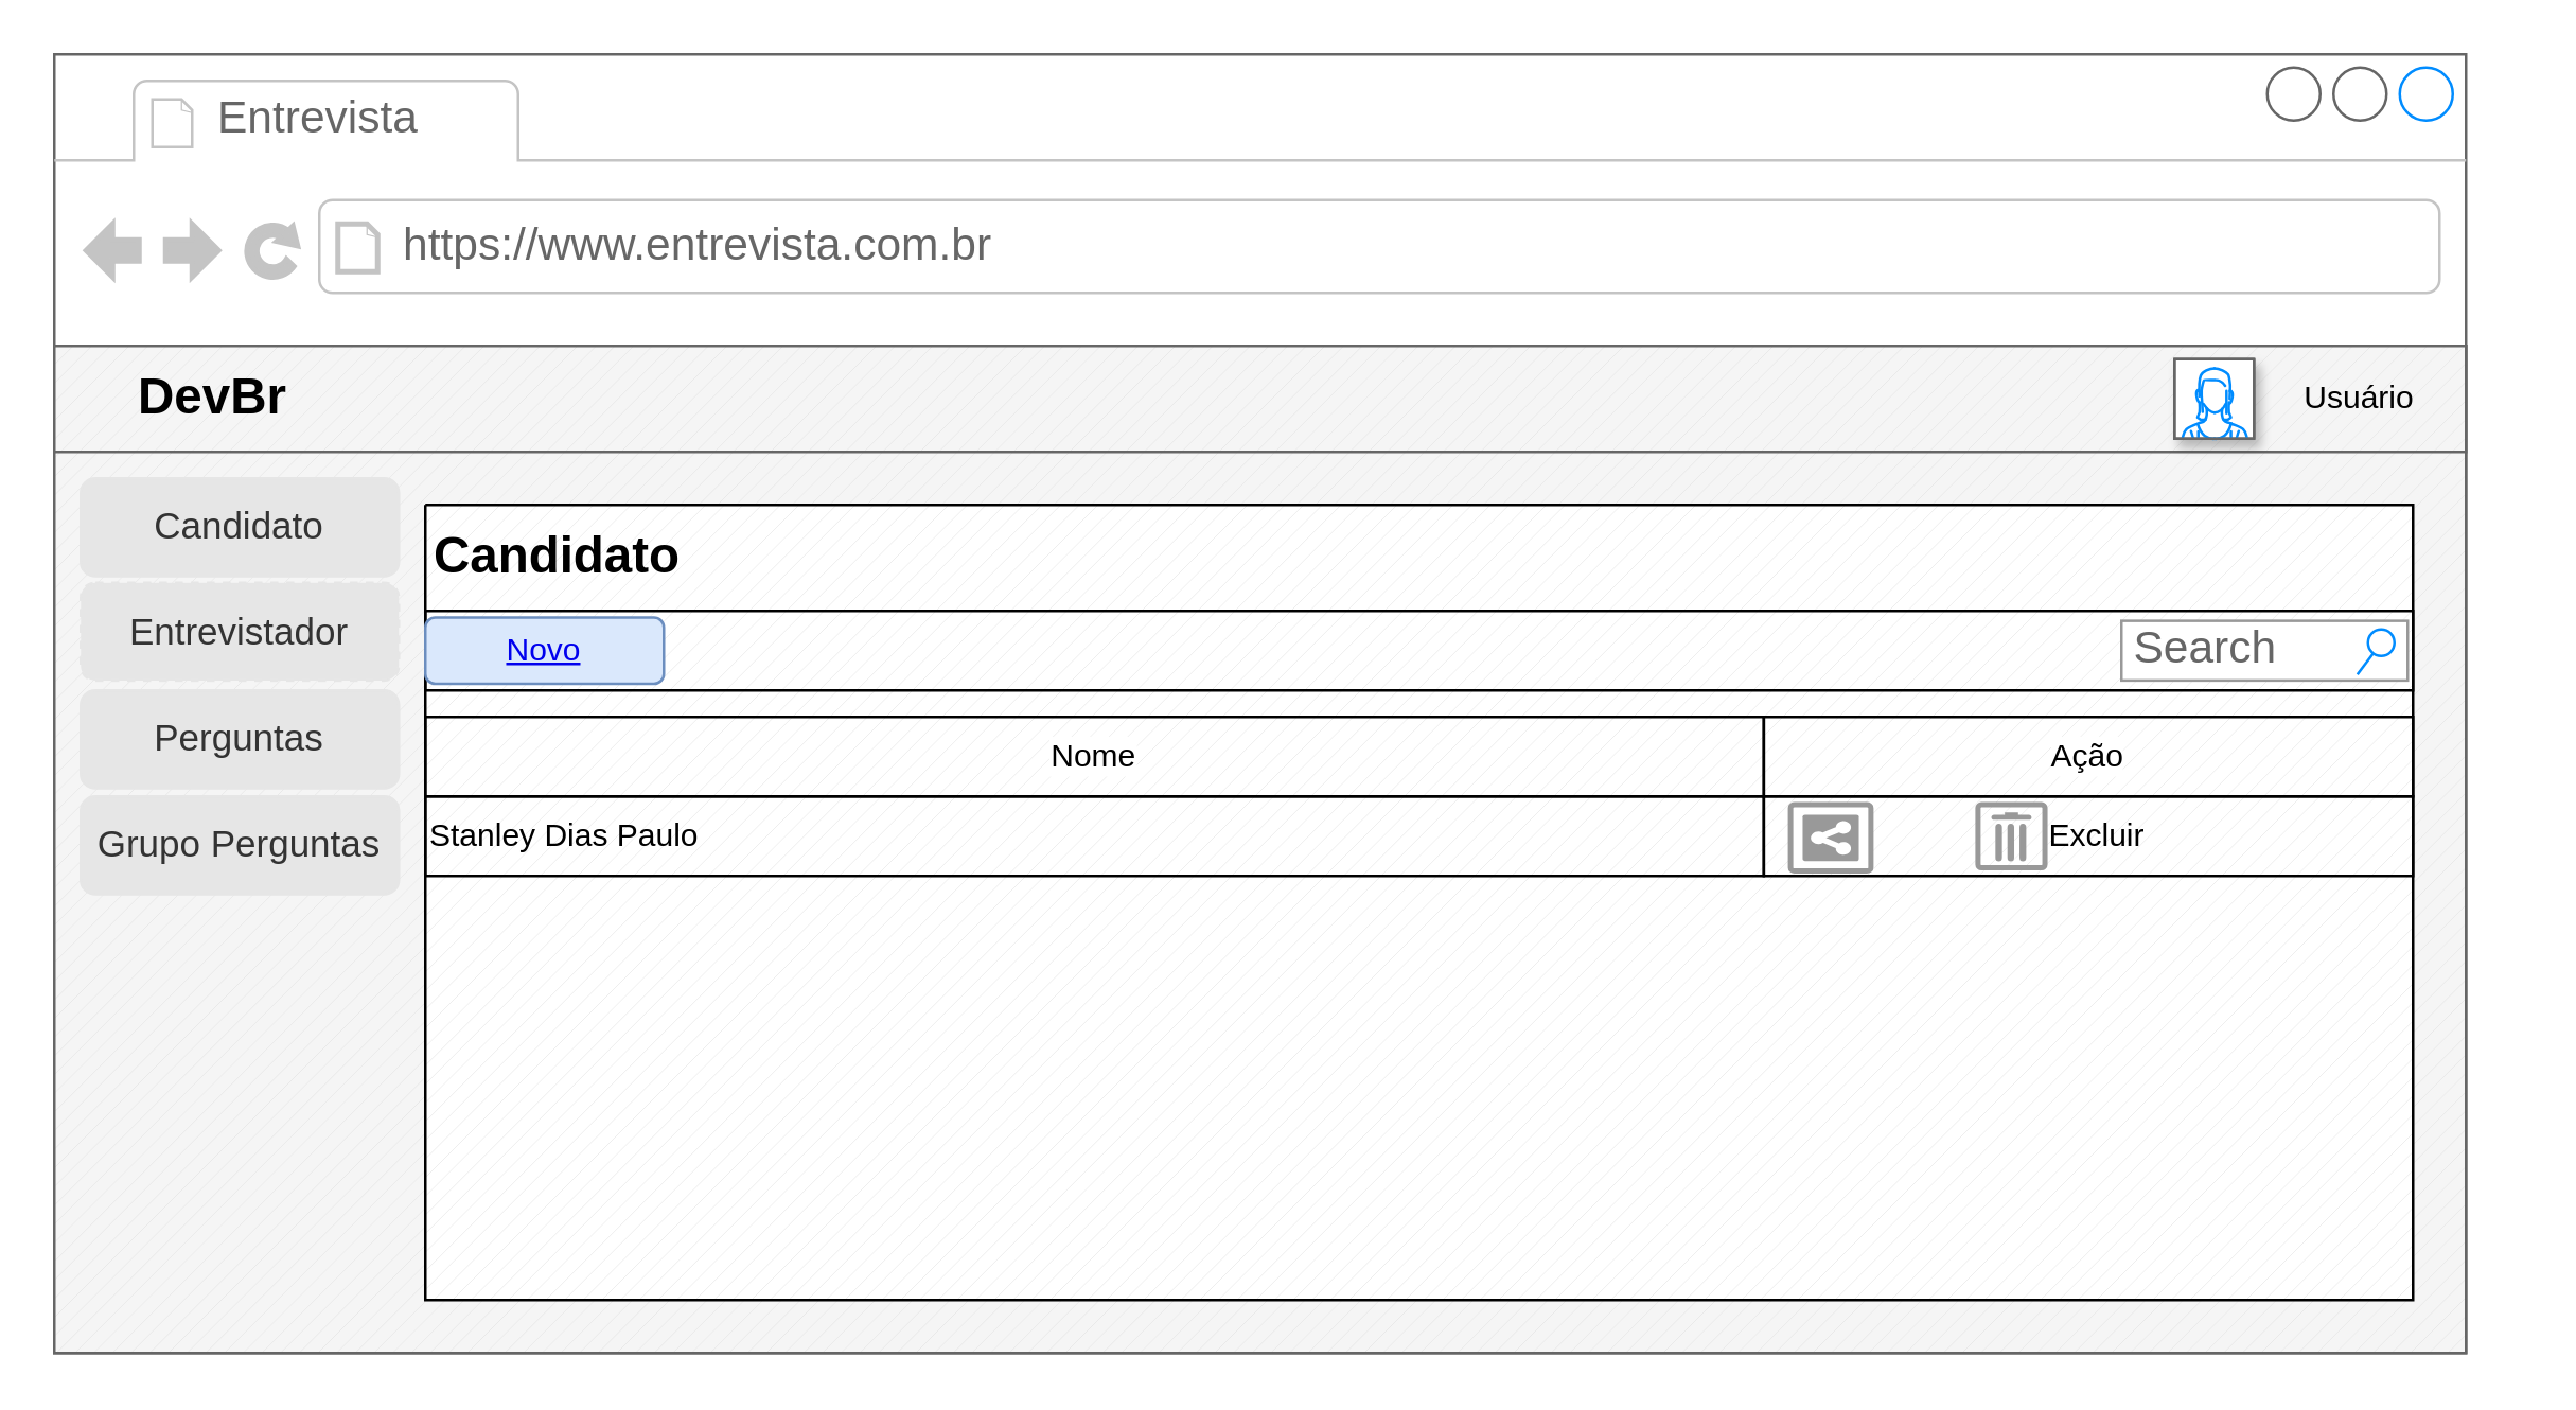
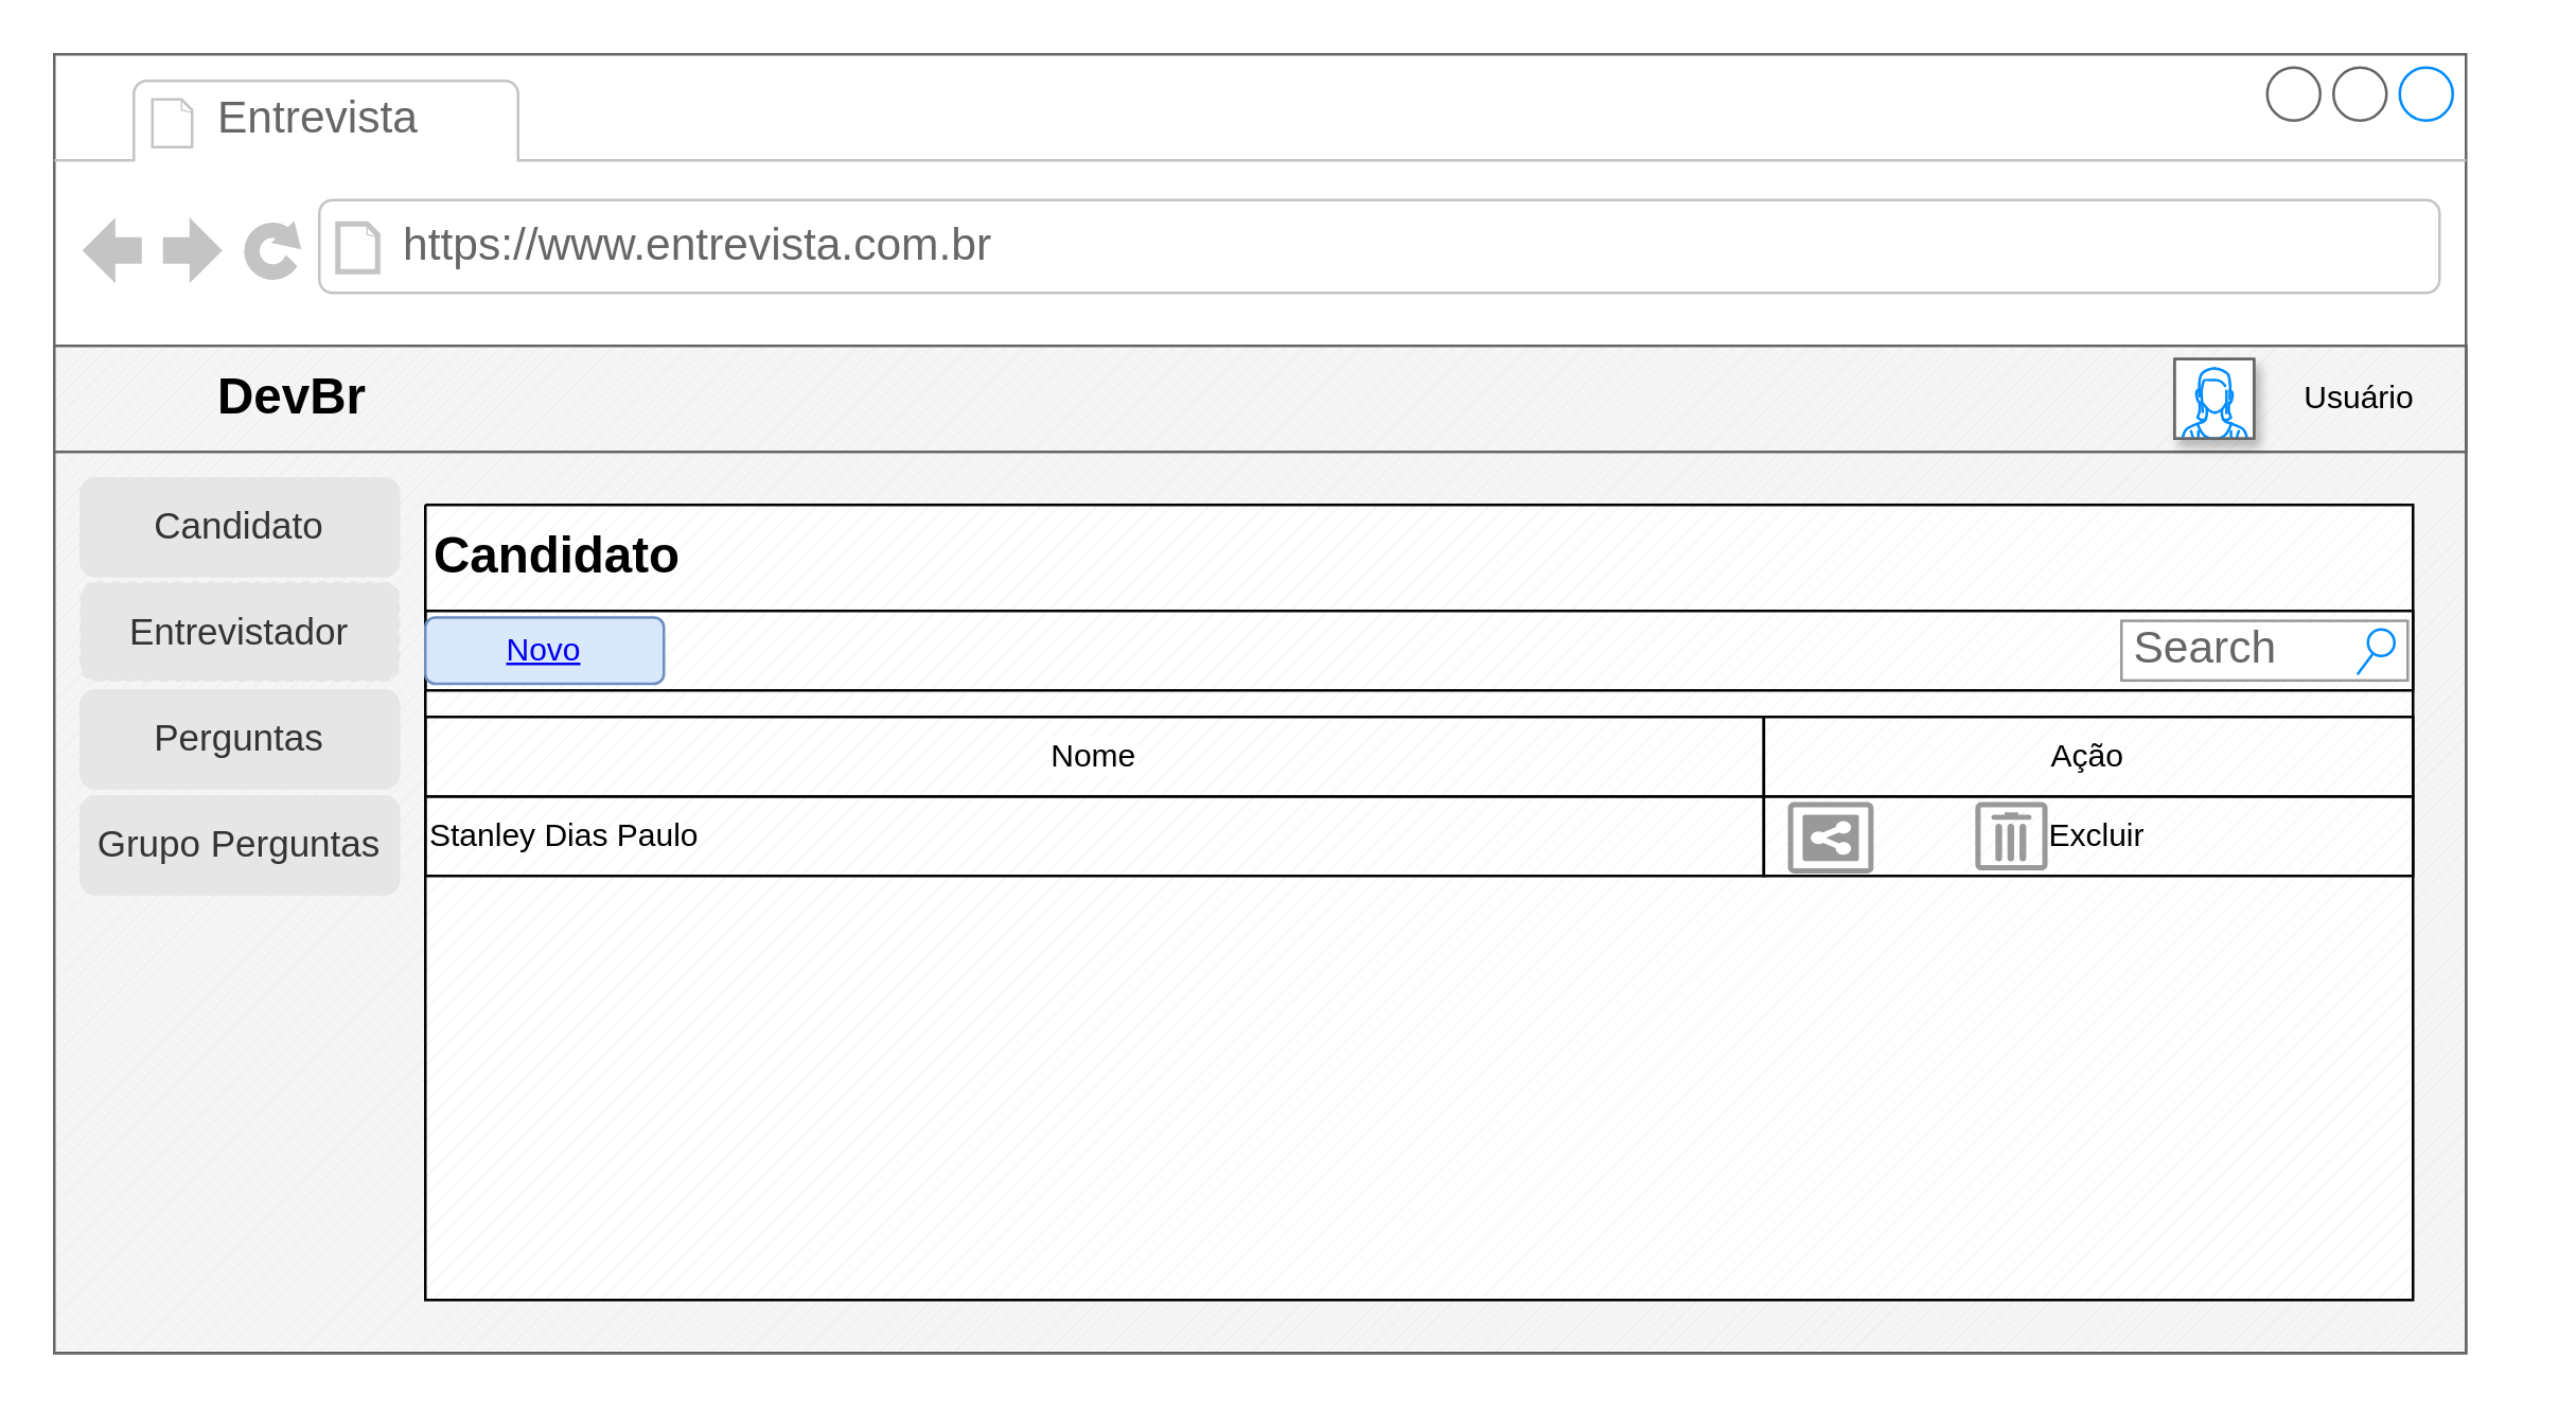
  <mxCell id="0" />
  <mxCell id="1" parent="0" />
  <mxCell id="2" value="" style="strokeWidth=1;shadow=0;dashed=0;align=center;html=1;shape=mxgraph.mockup.containers.browserWindow;rSize=0;strokeColor=#666666;strokeColor2=#008cff;strokeColor3=#c4c4c4;mainText=,;recursiveResize=0;" parent="1" vertex="1"><mxGeometry y="20" width="910" height="490" as="geometry" x="20" /></mxCell>
  <mxCell id="3" value="" style="verticalLabelPosition=bottom;verticalAlign=top;html=1;shape=mxgraph.basic.patternFillRect;fillStyle=diag;step=5;fillStrokeWidth=0.2;fillStrokeColor=#dddddd;fillColor=#f5f5f5;fontColor=#333333;strokeColor=#666666;" vertex="1" parent="2"><mxGeometry y="110" width="910" height="380" as="geometry" /></mxCell>
  <mxCell id="4" value="" style="verticalLabelPosition=bottom;verticalAlign=top;html=1;shape=mxgraph.basic.patternFillRect;fillStyle=diag;step=5;fillStrokeWidth=0.2;fillStrokeColor=#dddddd;" vertex="1" parent="2"><mxGeometry x="140" y="170" width="750" height="300" as="geometry" /></mxCell>
  <mxCell id="5" value="Entrevista" style="strokeWidth=1;shadow=0;dashed=0;align=center;html=1;shape=mxgraph.mockup.containers.anchor;fontSize=17;fontColor=#666666;align=left;" parent="2" vertex="1"><mxGeometry x="60" y="12" width="110" height="26" as="geometry" /></mxCell>
  <mxCell id="6" value="https://www.entrevista.com.br" style="strokeWidth=1;shadow=0;dashed=0;align=center;html=1;shape=mxgraph.mockup.containers.anchor;rSize=0;fontSize=17;fontColor=#666666;align=left;" parent="2" vertex="1"><mxGeometry x="130" y="60" width="250" height="26" as="geometry" /></mxCell>
  <mxCell id="7" value="" style="rounded=0;whiteSpace=wrap;html=1;strokeColor=default;fillColor=none;" parent="2" vertex="1"><mxGeometry x="140" y="210" width="750" height="30" as="geometry" /></mxCell>
  <mxCell id="8" value="&lt;a href=&quot;data:page/id,gzVq4q3YyxGQ9W5EwFiD&quot;&gt;Novo&lt;/a&gt;" style="rounded=1;whiteSpace=wrap;html=1;strokeColor=#6c8ebf;fillColor=#dae8fc;" parent="2" vertex="1"><mxGeometry x="140" y="212.5" width="90" height="25" as="geometry" /></mxCell>
  <mxCell id="9" value="Search" style="strokeWidth=1;shadow=0;dashed=0;align=center;html=1;shape=mxgraph.mockup.forms.searchBox;strokeColor=#999999;mainText=;strokeColor2=#008cff;fontColor=#666666;fontSize=17;align=left;spacingLeft=3;" parent="2" vertex="1"><mxGeometry x="780" y="213.75" width="108" height="22.5" as="geometry" /></mxCell>
  <mxCell id="10" value="" style="group" parent="2" vertex="1" connectable="0"><mxGeometry x="150" y="250" width="780" height="230" as="geometry" /></mxCell>
  <mxCell id="11" value="Nome" style="rounded=0;whiteSpace=wrap;html=1;strokeColor=default;fillColor=none;labelBackgroundColor=default;" parent="10" vertex="1"><mxGeometry x="-10" width="505.04" height="30" as="geometry" /></mxCell>
  <mxCell id="12" value="Ação" style="rounded=0;whiteSpace=wrap;html=1;strokeColor=default;fillColor=none;labelBackgroundColor=default;" parent="10" vertex="1"><mxGeometry x="495.04" width="244.96" height="30" as="geometry" /></mxCell>
  <mxCell id="13" value="Stanley Dias Paulo" style="rounded=0;whiteSpace=wrap;html=1;strokeColor=default;fillColor=none;align=left;" parent="10" vertex="1"><mxGeometry x="-10" y="30" width="505.04" height="30" as="geometry" /></mxCell>
  <mxCell id="14" value="" style="rounded=0;whiteSpace=wrap;html=1;strokeColor=default;fillColor=none;" parent="10" vertex="1"><mxGeometry x="495.04" y="30" width="244.96" height="30" as="geometry" /></mxCell>
  <mxCell id="15" value="Excluir" style="strokeColor=#999999;verticalLabelPosition=middle;shadow=0;dashed=0;verticalAlign=middle;strokeWidth=2;html=1;shape=mxgraph.mockup.misc.trashcanIcon;fillColor=none;labelBackgroundColor=none;labelBorderColor=none;labelPosition=right;align=left;" parent="10" vertex="1"><mxGeometry x="575.863" y="33.13" width="25.257" height="23.75" as="geometry" /></mxCell>
  <mxCell id="16" value="" style="strokeColor=#999999;verticalLabelPosition=bottom;shadow=0;dashed=0;verticalAlign=top;strokeWidth=2;html=1;shape=mxgraph.mockup.misc.shareIcon;" parent="10" vertex="1"><mxGeometry x="505.143" y="33.13" width="30.309" height="25" as="geometry" /></mxCell>
  <mxCell id="17" value="" style="verticalLabelPosition=bottom;verticalAlign=top;html=1;shape=mxgraph.basic.patternFillRect;fillStyle=diag;step=5;fillStrokeWidth=0.2;fillStrokeColor=#dddddd;fillColor=#f5f5f5;fontColor=#333333;strokeColor=#666666;" vertex="1" parent="2"><mxGeometry y="110" width="910" height="40" as="geometry" /></mxCell>
  <mxCell id="18" value="" style="verticalLabelPosition=bottom;shadow=1;dashed=0;align=center;html=1;verticalAlign=top;strokeWidth=1;shape=mxgraph.mockup.containers.userFemale;strokeColor=#666666;strokeColor2=#008cff;" parent="2" vertex="1"><mxGeometry x="800" y="115" width="30" height="30" as="geometry" /></mxCell>
  <mxCell id="19" value="Usuário" style="text;html=1;align=center;verticalAlign=middle;whiteSpace=wrap;rounded=0;" vertex="1" parent="2"><mxGeometry x="840" y="115" width="60" height="30" as="geometry" /></mxCell>
  <mxCell id="20" value="Candidato" style="text;html=1;align=center;verticalAlign=middle;whiteSpace=wrap;rounded=0;fontSize=19;fontStyle=1" vertex="1" parent="2"><mxGeometry x="160" y="175" width="60" height="30" as="geometry" /></mxCell>
  <mxCell id="21" value="" style="group" vertex="1" connectable="0" parent="2"><mxGeometry x="10" y="160" width="120" height="156.88" as="geometry" /></mxCell>
  <mxCell id="22" value="&lt;font style=&quot;font-size: 14px;&quot;&gt;Candidato&lt;/font&gt;" style="rounded=1;html=1;shadow=0;dashed=0;whiteSpace=wrap;fontSize=10;fillColor=#E6E6E6;align=center;strokeColor=#E6E6E6;fontColor=#333333;" vertex="1" parent="21"><mxGeometry width="120" height="36.88" as="geometry" /></mxCell>
  <mxCell id="23" value="&lt;font style=&quot;font-size: 14px;&quot;&gt;Entrevistador&lt;/font&gt;" style="rounded=1;html=1;shadow=0;dashed=1;whiteSpace=wrap;fontSize=10;fillColor=#E6E6E6;align=center;strokeColor=#E6E6E6;fontColor=#333333;" vertex="1" parent="21"><mxGeometry y="39.37" width="120" height="36.88" as="geometry" /></mxCell>
  <mxCell id="24" value="&lt;span style=&quot;font-size: 14px;&quot;&gt;Perguntas&lt;/span&gt;" style="rounded=1;html=1;shadow=0;dashed=0;whiteSpace=wrap;fontSize=10;fillColor=#E6E6E6;align=center;strokeColor=#E6E6E6;fontColor=#333333;" vertex="1" parent="21"><mxGeometry y="80" width="120" height="36.88" as="geometry" /></mxCell>
  <mxCell id="25" value="&lt;font style=&quot;font-size: 14px;&quot;&gt;Grupo Perguntas&lt;/font&gt;" style="rounded=1;html=1;shadow=0;dashed=0;whiteSpace=wrap;fontSize=10;fillColor=#E6E6E6;align=center;strokeColor=#E6E6E6;fontColor=#333333;" vertex="1" parent="21"><mxGeometry y="120" width="120" height="36.88" as="geometry" /></mxCell>
- <mxCell id="26" value="DevBr" style="text;html=1;align=center;verticalAlign=middle;whiteSpace=wrap;rounded=0;fontSize=19;fontStyle=1" vertex="1" parent="2"><mxGeometry x="30" y="115" width="60" height="30" as="geometry" /></mxCell>
+ <mxCell id="26" value="DevBr" style="text;html=1;align=center;verticalAlign=middle;whiteSpace=wrap;rounded=0;fontSize=19;fontStyle=1" vertex="1" parent="2"><mxGeometry x="60" y="115" width="60" height="30" as="geometry" /></mxCell>
